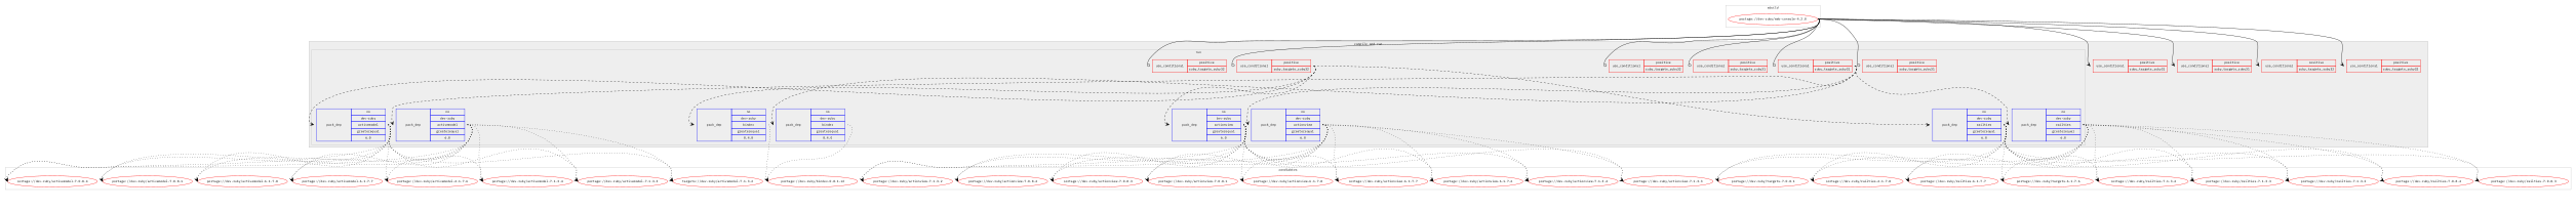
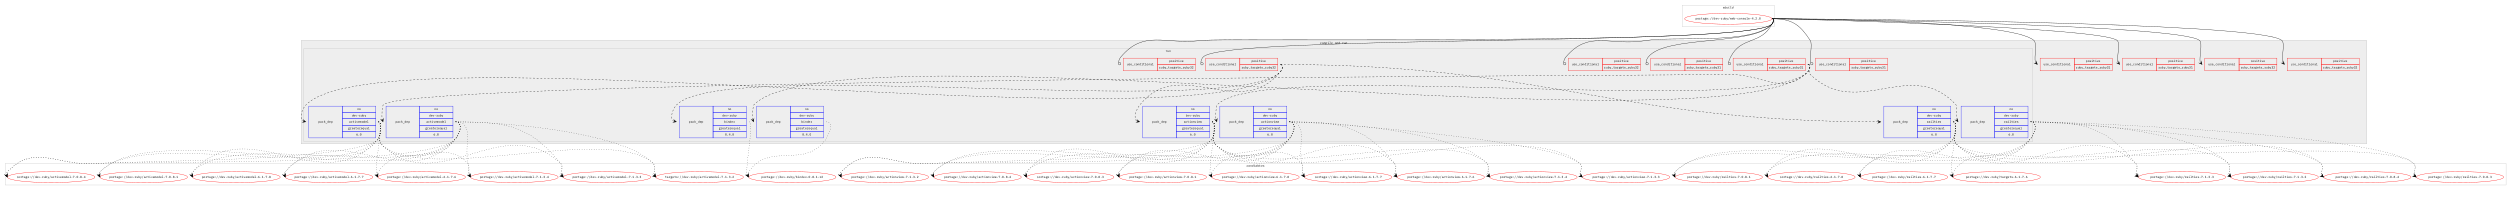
  digraph {
    compound=true
    concentrate=true
    fontname="IBM Plex Mono"
    fontsize=10
    newrank=true
    rankdir=TB
    ranksep=1.5
    node [color=red fontname="IBM Plex Mono" fontsize=10]
    edge [arrowhead=vee fontname="IBM Plex Mono" headport=w style=dotted tailport=e weight=100]
    n1 [label="portage://dev-ruby/web-console-4.2.0" width=4]
    n2 [label=<<TABLE BORDER="0" CELLBORDER="1" CELLSPACING="0" CELLPADDING="4"><TR><TD ROWSPAN="3" CELLPADDING="10">use_conditional</TD></TR><TR><TD>positive</TD></TR><TR><TD>ruby_targets_ruby31</TD></TR></TABLE>> shape=none]
    n3 [label=<<TABLE BORDER="0" CELLBORDER="1" CELLSPACING="0" CELLPADDING="4"><TR><TD ROWSPAN="3" CELLPADDING="10">use_conditional</TD></TR><TR><TD>positive</TD></TR><TR><TD>ruby_targets_ruby31</TD></TR></TABLE>> shape=none]
    n4 [label=<<TABLE BORDER="0" CELLBORDER="1" CELLSPACING="0" CELLPADDING="4"><TR><TD ROWSPAN="3" CELLPADDING="10">use_conditional</TD></TR><TR><TD>positive</TD></TR><TR><TD>ruby_targets_ruby32</TD></TR></TABLE>> shape=none]
    n5 [label=<<TABLE BORDER="0" CELLBORDER="1" CELLSPACING="0" CELLPADDING="4"><TR><TD ROWSPAN="3" CELLPADDING="10">use_conditional</TD></TR><TR><TD>positive</TD></TR><TR><TD>ruby_targets_ruby32</TD></TR></TABLE>> shape=none]
    n6 [label=<<TABLE BORDER="0" CELLBORDER="1" CELLSPACING="0" CELLPADDING="4"><TR><TD ROWSPAN="3" CELLPADDING="10">use_conditional</TD></TR><TR><TD>positive</TD></TR><TR><TD>ruby_targets_ruby31</TD></TR></TABLE>> shape=none]
    n7 [color=blue label=<<TABLE BORDER="0" CELLBORDER="1" CELLSPACING="0" CELLPADDING="4" WIDTH="220"><TR><TD ROWSPAN="6" CELLPADDING="30">pack_dep</TD></TR><TR><TD WIDTH="110">no</TD></TR><TR><TD>dev-ruby</TD></TR><TR><TD>actionview</TD></TR><TR><TD>greaterequal</TD></TR><TR><TD>6.0</TD></TR></TABLE>> shape=none]
    n8 [color=blue label=<<TABLE BORDER="0" CELLBORDER="1" CELLSPACING="0" CELLPADDING="4" WIDTH="220"><TR><TD ROWSPAN="6" CELLPADDING="30">pack_dep</TD></TR><TR><TD WIDTH="110">no</TD></TR><TR><TD>dev-ruby</TD></TR><TR><TD>activemodel</TD></TR><TR><TD>greaterequal</TD></TR><TR><TD>6.0</TD></TR></TABLE>> shape=none]
    n9 [color=blue label=<<TABLE BORDER="0" CELLBORDER="1" CELLSPACING="0" CELLPADDING="4" WIDTH="220"><TR><TD ROWSPAN="6" CELLPADDING="30">pack_dep</TD></TR><TR><TD WIDTH="110">no</TD></TR><TR><TD>dev-ruby</TD></TR><TR><TD>bindex</TD></TR><TR><TD>greaterequal</TD></TR><TR><TD>0.4.0</TD></TR></TABLE>> shape=none]
    n10 [color=blue label=<<TABLE BORDER="0" CELLBORDER="1" CELLSPACING="0" CELLPADDING="4" WIDTH="220"><TR><TD ROWSPAN="6" CELLPADDING="30">pack_dep</TD></TR><TR><TD WIDTH="110">no</TD></TR><TR><TD>dev-ruby</TD></TR><TR><TD>railties</TD></TR><TR><TD>greaterequal</TD></TR><TR><TD>6.0</TD></TR></TABLE>> shape=none]
    n11 [label=<<TABLE BORDER="0" CELLBORDER="1" CELLSPACING="0" CELLPADDING="4"><TR><TD ROWSPAN="3" CELLPADDING="10">use_conditional</TD></TR><TR><TD>positive</TD></TR><TR><TD>ruby_targets_ruby31</TD></TR></TABLE>> shape=none]
    n12 [label=<<TABLE BORDER="0" CELLBORDER="1" CELLSPACING="0" CELLPADDING="4"><TR><TD ROWSPAN="3" CELLPADDING="10">use_conditional</TD></TR><TR><TD>positive</TD></TR><TR><TD>ruby_targets_ruby31</TD></TR></TABLE>> shape=none]
    n13 [label=<<TABLE BORDER="0" CELLBORDER="1" CELLSPACING="0" CELLPADDING="4"><TR><TD ROWSPAN="3" CELLPADDING="10">use_conditional</TD></TR><TR><TD>positive</TD></TR><TR><TD>ruby_targets_ruby32</TD></TR></TABLE>> shape=none]
    n14 [color=blue label=<<TABLE BORDER="0" CELLBORDER="1" CELLSPACING="0" CELLPADDING="4" WIDTH="220"><TR><TD ROWSPAN="6" CELLPADDING="30">pack_dep</TD></TR><TR><TD WIDTH="110">no</TD></TR><TR><TD>dev-ruby</TD></TR><TR><TD>actionview</TD></TR><TR><TD>greaterequal</TD></TR><TR><TD>6.0</TD></TR></TABLE>> shape=none]
    n15 [color=blue label=<<TABLE BORDER="0" CELLBORDER="1" CELLSPACING="0" CELLPADDING="4" WIDTH="220"><TR><TD ROWSPAN="6" CELLPADDING="30">pack_dep</TD></TR><TR><TD WIDTH="110">no</TD></TR><TR><TD>dev-ruby</TD></TR><TR><TD>activemodel</TD></TR><TR><TD>greaterequal</TD></TR><TR><TD>6.0</TD></TR></TABLE>> shape=none]
    n16 [color=blue label=<<TABLE BORDER="0" CELLBORDER="1" CELLSPACING="0" CELLPADDING="4" WIDTH="220"><TR><TD ROWSPAN="6" CELLPADDING="30">pack_dep</TD></TR><TR><TD WIDTH="110">no</TD></TR><TR><TD>dev-ruby</TD></TR><TR><TD>bindex</TD></TR><TR><TD>greaterequal</TD></TR><TR><TD>0.4.0</TD></TR></TABLE>> shape=none]
    n17 [color=blue label=<<TABLE BORDER="0" CELLBORDER="1" CELLSPACING="0" CELLPADDING="4" WIDTH="220"><TR><TD ROWSPAN="6" CELLPADDING="30">pack_dep</TD></TR><TR><TD WIDTH="110">no</TD></TR><TR><TD>dev-ruby</TD></TR><TR><TD>railties</TD></TR><TR><TD>greaterequal</TD></TR><TR><TD>6.0</TD></TR></TABLE>> shape=none]
    n18 [label=<<TABLE BORDER="0" CELLBORDER="1" CELLSPACING="0" CELLPADDING="4"><TR><TD ROWSPAN="3" CELLPADDING="10">use_conditional</TD></TR><TR><TD>positive</TD></TR><TR><TD>ruby_targets_ruby32</TD></TR></TABLE>> shape=none]
    n19 [label=<<TABLE BORDER="0" CELLBORDER="1" CELLSPACING="0" CELLPADDING="4"><TR><TD ROWSPAN="3" CELLPADDING="10">use_conditional</TD></TR><TR><TD>positive</TD></TR><TR><TD>ruby_targets_ruby32</TD></TR></TABLE>> shape=none]
    n20 [label="portage://dev-ruby/actionview-6.1.7.6" width=4]
    n21 [label="portage://dev-ruby/actionview-6.1.7.7" width=4]
    n22 [label="portage://dev-ruby/actionview-6.1.7.8" width=4]
    n23 [label="portage://dev-ruby/actionview-7.0.8.1" width=4]
    n24 [label="portage://dev-ruby/actionview-7.0.8.3" width=4]
    n25 [label="portage://dev-ruby/actionview-7.0.8.4" width=4]
    n26 [label="portage://dev-ruby/actionview-7.1.3.2" width=4]
    n27 [label="portage://dev-ruby/actionview-7.1.3.3" width=4]
    n28 [label="portage://dev-ruby/actionview-7.1.3.4" width=4]
    n29 [label="portage://dev-ruby/activemodel-6.1.7.6" width=4]
    n30 [label="portage://dev-ruby/activemodel-6.1.7.7" width=4]
    n31 [label="portage://dev-ruby/activemodel-6.1.7.8" width=4]
    n32 [label="portage://dev-ruby/activemodel-7.0.8.1" width=4]
    n33 [label="portage://dev-ruby/activemodel-7.0.8.4" width=4]
    n34 [label="targets://dev-ruby/activemodel-7.1.3.2" width=4]
    n35 [label="portage://dev-ruby/activemodel-7.1.3.3" width=4]
    n36 [label="portage://dev-ruby/activemodel-7.1.3.4" width=4]
    n37 [label="portage://dev-ruby/bindex-0.8.1-r2" width=4]
    n38 [label="portage://dev-ruby/targets-6.1.7.6" width=4]
    n39 [label="portage://dev-ruby/railties-6.1.7.7" width=4]
    n40 [label="portage://dev-ruby/railties-6.1.7.8" width=4]
-   n41 [label="portage://dev-ruby/targets-7.0.8.1" width=4]
+   n41 [label="portage://dev-ruby/railties-7.0.8.1" width=4]
    n42 [label="portage://dev-ruby/railties-7.0.8.3" width=4]
    n43 [label="portage://dev-ruby/railties-7.0.8.4" width=4]
    n44 [label="portage://dev-ruby/railties-7.1.3.2" width=4]
    n45 [label="portage://dev-ruby/railties-7.1.3.3" width=4]
-   n46 [label="portage://dev-ruby/railties-7.1.3.4" width=4]
    subgraph cluster_1 {
      color=gray
      label=<<i>ebuild</i>>
      rank=same
      n1
    }
    subgraph cluster_2 {
      color=gray
      label=<<i>dependencies</i>>
      subgraph cluster_3 {
        color=gray
        fillcolor="#eeeeee"
        label=<<i>compile</i>>
        style=filled
        subgraph sub_4 {
          color=gray
          fillcolor="#eeeeee"
          label=<<i>compile</i>>
          style=filled
          n2
        }
        subgraph sub_5 {
          color=gray
          fillcolor="#eeeeee"
          label=<<i>compile</i>>
          style=filled
          n3
        }
        subgraph sub_6 {
          color=gray
          fillcolor="#eeeeee"
          label=<<i>compile</i>>
          style=filled
          n4
        }
        subgraph sub_7 {
          color=gray
          fillcolor="#eeeeee"
          label=<<i>compile</i>>
          style=filled
          n5
        }
      }
      subgraph cluster_8 {
        color=gray
        fillcolor="#eeeeee"
        label=<<i>compile and run</i>>
        style=filled
      }
      subgraph cluster_9 {
        color=gray
        fillcolor="#eeeeee"
        label=<<i>run</i>>
        style=filled
        subgraph sub_10 {
          color=gray
          fillcolor="#eeeeee"
          label=<<i>run</i>>
          style=filled
          n6
        }
        subgraph sub_11 {
          color=gray
          fillcolor="#eeeeee"
          label=<<i>run</i>>
          style=filled
          n11
          subgraph sub_12 {
            color=gray
            fillcolor="#eeeeee"
            label=<<i>run</i>>
            style=filled
            n7
          }
          subgraph sub_13 {
            color=gray
            fillcolor="#eeeeee"
            label=<<i>run</i>>
            style=filled
            n8
          }
          subgraph sub_14 {
            color=gray
            fillcolor="#eeeeee"
            label=<<i>run</i>>
            style=filled
            n9
          }
          subgraph sub_15 {
            color=gray
            fillcolor="#eeeeee"
            label=<<i>run</i>>
            style=filled
            n10
          }
        }
        subgraph sub_16 {
          color=gray
          fillcolor="#eeeeee"
          label=<<i>run</i>>
          style=filled
          n12
        }
        subgraph sub_17 {
          color=gray
          fillcolor="#eeeeee"
          label=<<i>run</i>>
          style=filled
          n13
        }
        subgraph sub_18 {
          color=gray
          fillcolor="#eeeeee"
          label=<<i>run</i>>
          style=filled
          n18
          subgraph sub_19 {
            color=gray
            fillcolor="#eeeeee"
            label=<<i>run</i>>
            style=filled
            n14
          }
          subgraph sub_20 {
            color=gray
            fillcolor="#eeeeee"
            label=<<i>run</i>>
            style=filled
            n15
          }
          subgraph sub_21 {
            color=gray
            fillcolor="#eeeeee"
            label=<<i>run</i>>
            style=filled
            n16
          }
          subgraph sub_22 {
            color=gray
            fillcolor="#eeeeee"
            label=<<i>run</i>>
            style=filled
            n17
          }
        }
        subgraph sub_23 {
          color=gray
          fillcolor="#eeeeee"
          label=<<i>run</i>>
          style=filled
          n19
        }
      }
    }
    subgraph cluster_24 {
      color=gray
      label=<<i>candidates</i>>
      rank=same
      subgraph sub_25 {
        color=black
        label=<<i>candidates</i>>
        nodesep=1
        rank=same
        n20
        n21
        n22
        n23
        n24
        n25
        n26
        n27
        n28
      }
      subgraph sub_26 {
        color=black
        label=<<i>candidates</i>>
        nodesep=1
        rank=same
        n29
        n30
        n31
        n32
        n33
        n34
        n35
        n36
      }
      subgraph sub_27 {
        color=black
        label=<<i>candidates</i>>
        nodesep=1
        rank=same
        n37
      }
      subgraph sub_28 {
        color=black
        label=<<i>candidates</i>>
        nodesep=1
        rank=same
        n38
        n39
        n40
        n41
        n42
        n43
        n44
        n45
-       n46
      }
      subgraph sub_29 {
        color=black
        label=<<i>candidates</i>>
        nodesep=1
        rank=same
        n20
        n21
        n22
        n23
        n24
        n25
        n26
        n27
        n28
      }
      subgraph sub_30 {
        color=black
        label=<<i>candidates</i>>
        nodesep=1
        rank=same
        n29
        n30
        n31
        n32
        n33
        n34
        n35
        n36
      }
      subgraph sub_31 {
        color=black
        label=<<i>candidates</i>>
        nodesep=1
        rank=same
        n37
      }
      subgraph sub_32 {
        color=black
        label=<<i>candidates</i>>
        nodesep=1
        rank=same
        n38
        n39
        n40
        n41
        n42
        n43
        n44
        n45
-       n46
      }
    }
    n1 -> n2 [style=solid weight=20]
    n1 -> n3 [style=solid weight=20]
    n1 -> n4 [style=solid weight=20]
    n1 -> n5 [style=solid weight=20]
    n1 -> n6 [arrowhead=odot style=solid weight=20]
    n1 -> n11 [arrowhead=odot style=solid weight=20]
    n1 -> n12 [arrowhead=odot style=solid weight=20]
    n1 -> n13 [arrowhead=odot style=solid weight=20]
    n1 -> n18 [arrowhead=odot style=solid weight=20]
    n1 -> n19 [arrowhead=odot style=solid weight=20]
    n7 -> n20
    n7 -> n21
    n7 -> n22
    n7 -> n23
    n7 -> n24
    n7 -> n25
    n7 -> n26
    n7 -> n27
    n7 -> n28
    n8 -> n29
    n8 -> n30
    n8 -> n31
    n8 -> n32
    n8 -> n33
    n8 -> n34
    n8 -> n35
    n8 -> n36
    n9 -> n37
    n10 -> n38
    n10 -> n39
    n10 -> n40
    n10 -> n41
    n10 -> n42
    n10 -> n43
    n10 -> n44
    n10 -> n45
-   n10 -> n46
    n11 -> n7 [style=dashed weight=20]
    n11 -> n8 [style=dashed weight=20]
    n11 -> n9 [style=dashed weight=20]
    n11 -> n10 [style=dashed weight=20]
    n14 -> n20
    n14 -> n21
    n14 -> n22
    n14 -> n23
    n14 -> n24
    n14 -> n25
    n14 -> n26
    n14 -> n27
    n14 -> n28
    n15 -> n29
    n15 -> n30
    n15 -> n31
    n15 -> n32
    n15 -> n33
    n15 -> n34
    n15 -> n35
    n15 -> n36
    n16 -> n37
    n17 -> n38
    n17 -> n39
    n17 -> n40
    n17 -> n41
    n17 -> n42
    n17 -> n43
    n17 -> n44
    n17 -> n45
-   n17 -> n46
    n18 -> n14 [style=dashed weight=20]
    n18 -> n15 [style=dashed weight=20]
    n18 -> n16 [style=dashed weight=20]
    n18 -> n17 [style=dashed weight=20]
  }
